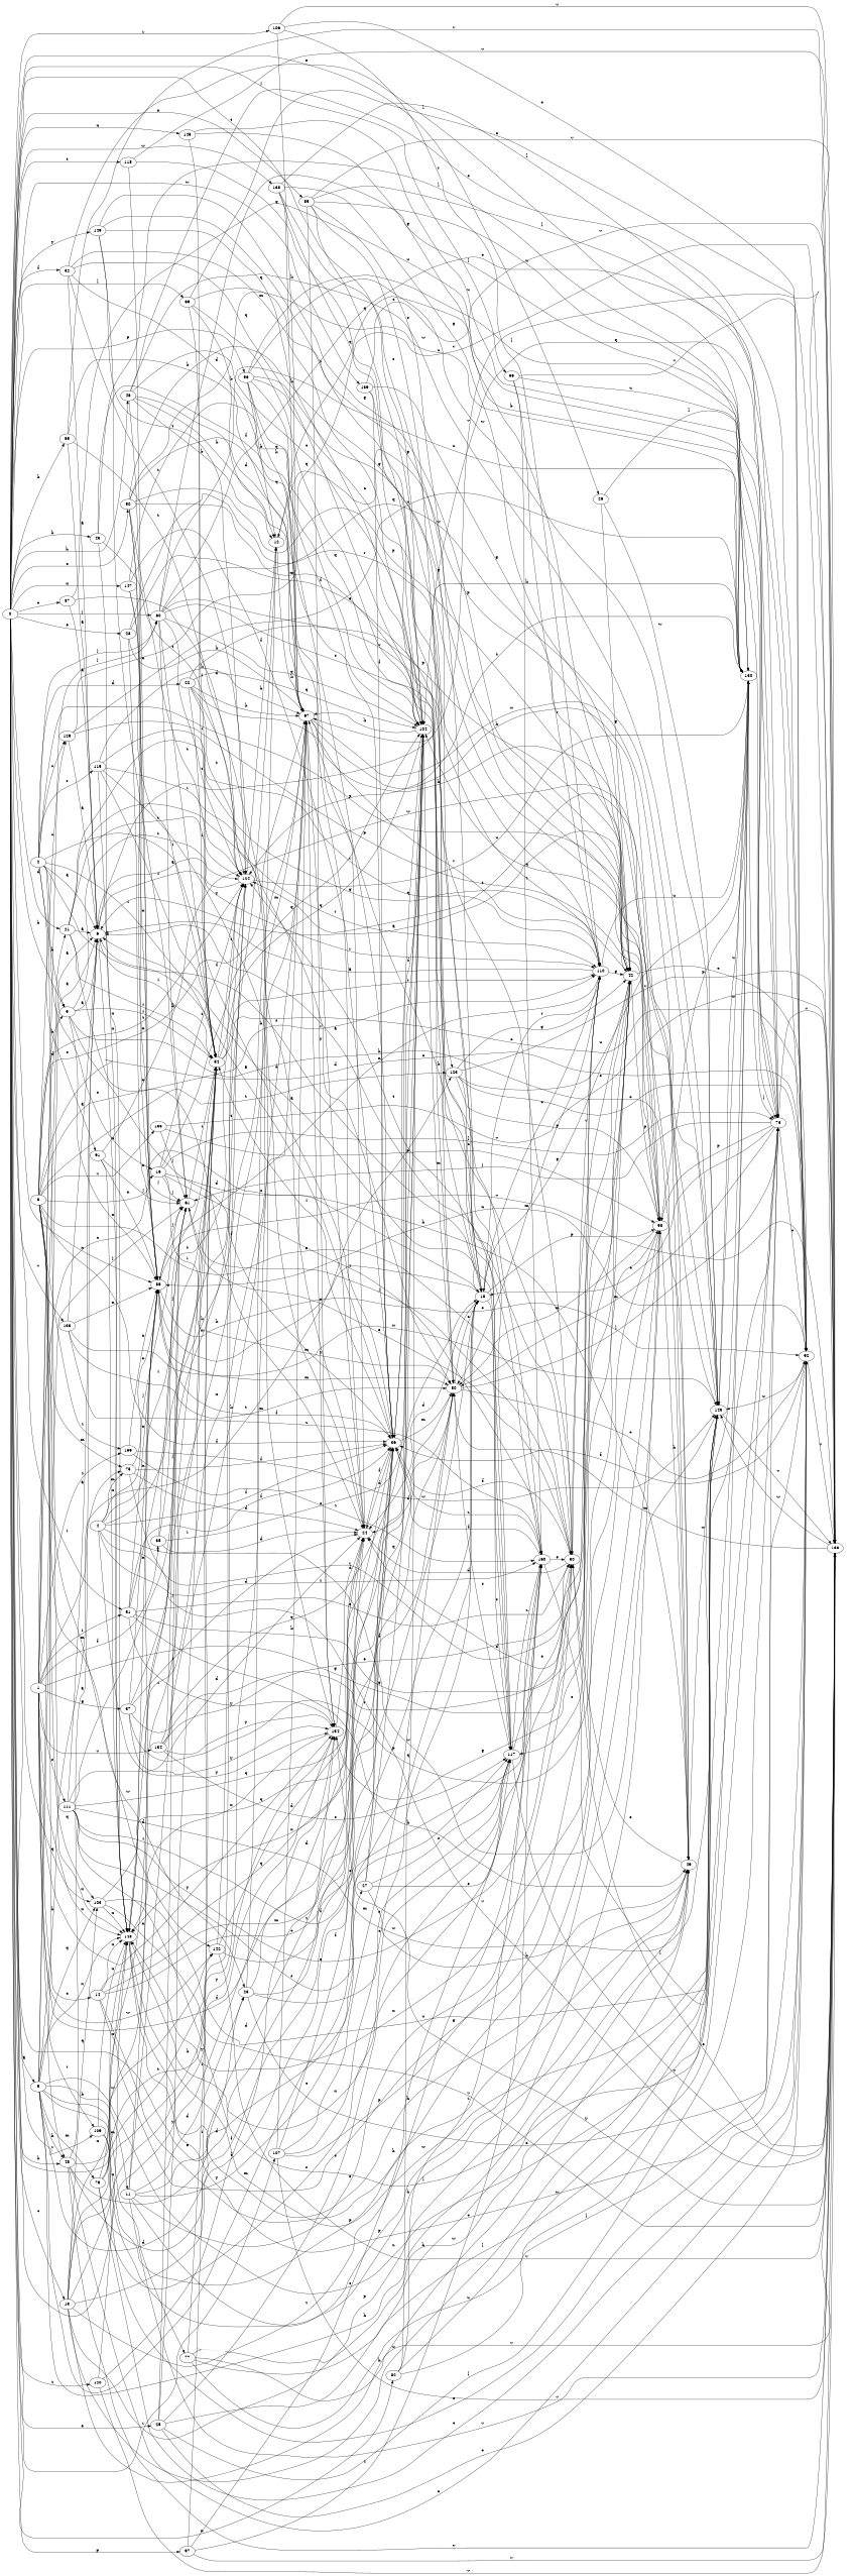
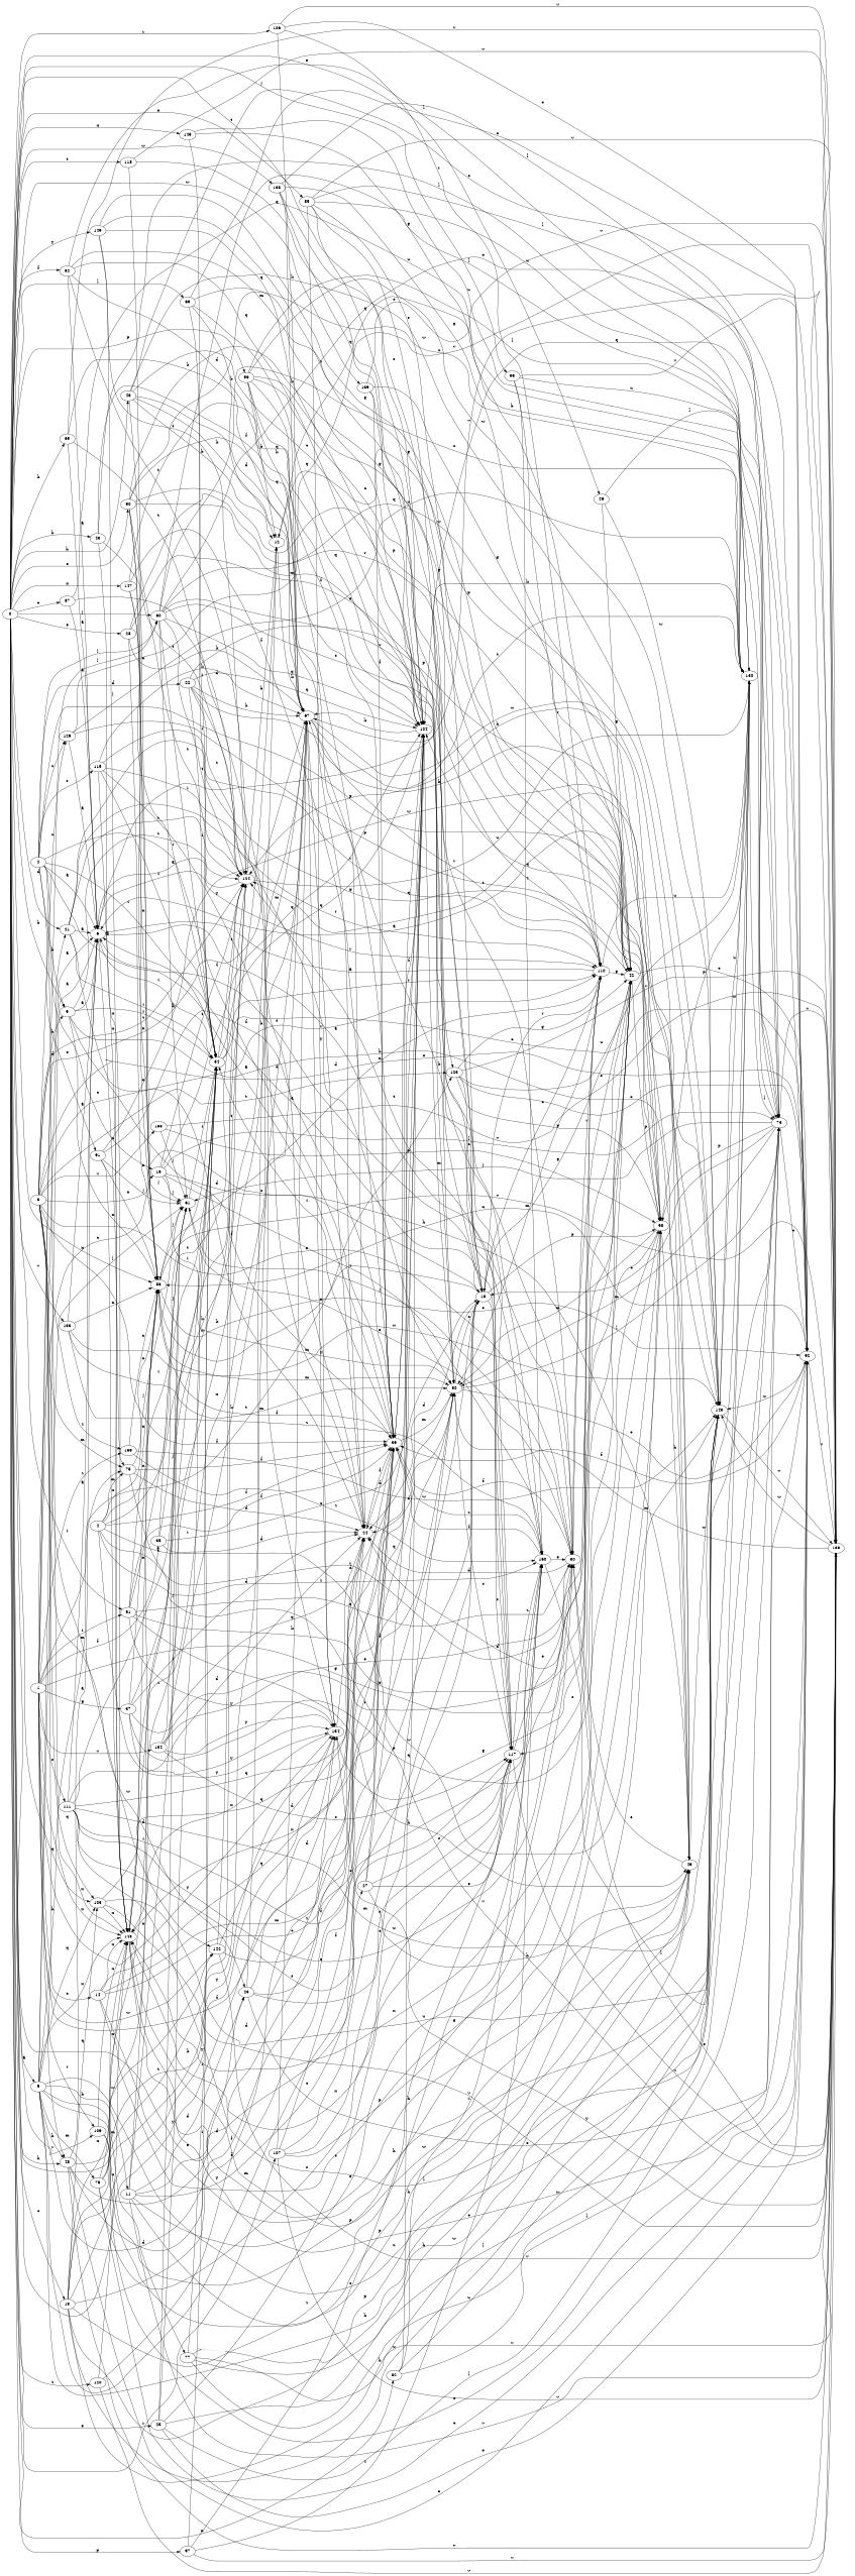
  strict digraph {
    rankdir=LR
    0
    5
    9
    13
    21
    25
    26
    27
    28
    32
    43
    46
    48
    51
    56
    60
    65
    69
    82
    85
    86
    87
    90
    96
    97
    103
    106
    107
    109
    118
    120
    123
    133
    138
    139
    142
    145
    147
    149
    154
    6
    148
    98
    23
    75
    61
    11
    49
    77
    79
    80
    130
    36
    54
    124
    67
    143
    160
    42
    110
    24
    117
    92
    73
    30
    104
    18
    12
    136
    1
    14
    16
    35
    37
    111
    134
    159
    2
    22
    91
    115
    129
    3
    135
    4
    0 -> 5 [label=a]
    0 -> 9 [label=b]
    0 -> 13 [label=c]
    0 -> 21 [label=d]
    0 -> 25 [label=e]
    0 -> 26 [label=e]
    0 -> 27 [label=e]
    0 -> 28 [label=e]
    0 -> 32 [label=f]
    0 -> 43 [label=h]
    0 -> 46 [label=h]
    0 -> 48 [label=h]
    0 -> 51 [label=i]
    0 -> 56 [label=j]
    0 -> 60 [label=j]
    0 -> 65 [label=k]
    0 -> 69 [label=l]
    0 -> 82 [label=n]
    0 -> 85 [label=n]
    0 -> 86 [label=n]
    0 -> 87 [label=o]
    0 -> 90 [label=o]
    0 -> 96 [label=p]
    0 -> 97 [label=p]
    0 -> 103 [label=q]
    0 -> 106 [label=r]
    0 -> 107 [label=r]
    0 -> 109 [label=r]
    0 -> 118 [label=t]
    0 -> 120 [label=t]
    0 -> 123 [label=t]
    0 -> 133 [label=v]
    0 -> 138 [label=w]
    0 -> 139 [label=w]
    0 -> 142 [label=w]
    0 -> 145 [label=x]
    0 -> 147 [label=x]
    0 -> 149 [label=y]
    0 -> 154 [label=y]
    5 -> 48 [label=h]
    5 -> 103 [label=q]
    5 -> 6 [label=a]
    5 -> 148 [label=x]
    5 -> 98 [label=p]
    5 -> 23 [label=d]
    5 -> 75 [label=m]
    5 -> 61 [label=j]
    5 -> 11 [label=b]
    5 -> 49 [label=h]
    5 -> 77 [label=m]
    5 -> 79 [label=m]
    5 -> 80 [label=m]
    5 -> 130 [label=u]
    9 -> 86 [label=n]
    9 -> 6 [label=a]
    9 -> 49 [label=h]
    9 -> 36 [label=f]
    9 -> 54 [label=i]
    9 -> 124 [label=t]
    13 -> 103 [label=q]
    13 -> 154 [label=y]
    13 -> 148 [label=x]
    13 -> 98 [label=p]
    13 -> 49 [label=h]
    13 -> 36 [label=f]
    13 -> 124 [label=t]
    13 -> 67 [label=k]
    13 -> 143 [label=w]
    13 -> 160 [label=z]
    21 -> 6 [label=a]
    21 -> 54 [label=i]
    21 -> 124 [label=t]
    21 -> 42 [label=g]
    21 -> 110 [label=r]
    21 -> 24 [label=d]
    25 -> 61 [label=j]
    25 -> 49 [label=h]
    25 -> 54 [label=i]
    25 -> 117 [label=s]
    25 -> 92 [label=o]
    25 -> 73 [label=l]
    26 -> 143 [label=w]
    26 -> 42 [label=g]
    26 -> 73 [label=l]
    27 -> 49 [label=h]
    27 -> 36 [label=f]
    27 -> 117 [label=s]
    27 -> 30 [label=e]
    27 -> 104 [label=q]
    28 -> 86 [label=n]
    28 -> 67 [label=k]
    28 -> 110 [label=r]
    28 -> 30 [label=e]
    32 -> 6 [label=a]
    32 -> 80 [label=m]
    32 -> 124 [label=t]
    32 -> 24 [label=d]
    32 -> 73 [label=l]
    32 -> 104 [label=q]
    43 -> 148 [label=x]
    43 -> 36 [label=f]
    43 -> 124 [label=t]
    43 -> 73 [label=l]
    46 -> 86 [label=n]
    46 -> 67 [label=k]
    46 -> 143 [label=w]
    46 -> 24 [label=d]
    46 -> 92 [label=o]
    46 -> 18 [label=c]
    46 -> 12 [label=b]
    48 -> 6 [label=a]
    48 -> 36 [label=f]
    48 -> 54 [label=i]
    48 -> 24 [label=d]
    48 -> 92 [label=o]
    48 -> 136 [label=v]
    51 -> 86 [label=n]
    51 -> 154 [label=y]
    51 -> 49 [label=h]
    51 -> 36 [label=f]
    51 -> 124 [label=t]
    51 -> 42 [label=g]
    51 -> 30 [label=e]
    56 -> 130 [label=u]
    56 -> 160 [label=z]
    56 -> 110 [label=r]
    56 -> 136 [label=v]
    60 -> 61 [label=j]
    60 -> 130 [label=u]
    60 -> 54 [label=i]
    60 -> 124 [label=t]
    60 -> 143 [label=w]
    60 -> 110 [label=r]
    60 -> 117 [label=s]
    60 -> 92 [label=o]
    60 -> 73 [label=l]
    60 -> 104 [label=q]
    65 -> 6 [label=a]
    65 -> 124 [label=t]
    65 -> 67 [label=k]
    65 -> 136 [label=v]
    69 -> 54 [label=i]
    69 -> 42 [label=g]
    69 -> 92 [label=o]
    69 -> 104 [label=q]
    69 -> 12 [label=b]
    82 -> 143 [label=w]
    82 -> 160 [label=z]
    82 -> 73 [label=l]
    82 -> 104 [label=q]
    85 -> 154 [label=y]
    85 -> 130 [label=u]
    85 -> 117 [label=s]
    85 -> 73 [label=l]
    85 -> 104 [label=q]
    85 -> 18 [label=c]
    85 -> 136 [label=v]
    86 -> 61 [label=j]
    86 -> 80 [label=m]
    86 -> 36 [label=f]
    86 -> 92 [label=o]
    86 -> 136 [label=v]
    87 -> 6 [label=a]
    87 -> 130 [label=u]
    87 -> 24 [label=d]
    90 -> 86 [label=n]
    90 -> 98 [label=p]
    90 -> 61 [label=j]
    90 -> 80 [label=m]
    90 -> 130 [label=u]
    90 -> 124 [label=t]
    90 -> 42 [label=g]
    90 -> 104 [label=q]
    96 -> 36 [label=f]
    96 -> 67 [label=k]
    96 -> 143 [label=w]
    96 -> 42 [label=g]
    96 -> 73 [label=l]
    96 -> 104 [label=q]
    96 -> 18 [label=c]
    96 -> 12 [label=b]
    97 -> 54 [label=i]
    97 -> 160 [label=z]
    97 -> 117 [label=s]
    97 -> 136 [label=v]
    103 -> 148 [label=x]
    103 -> 130 [label=u]
    103 -> 104 [label=q]
    103 -> 136 [label=v]
    106 -> 67 [label=k]
    106 -> 110 [label=r]
    106 -> 92 [label=o]
    106 -> 136 [label=v]
    107 -> 80 [label=m]
    107 -> 36 [label=f]
    107 -> 67 [label=k]
    107 -> 42 [label=g]
    107 -> 18 [label=c]
    107 -> 136 [label=v]
    109 -> 148 [label=x]
    109 -> 98 [label=p]
    109 -> 92 [label=o]
    118 -> 86 [label=n]
    118 -> 104 [label=q]
    118 -> 136 [label=v]
    120 -> 154 [label=y]
    120 -> 148 [label=x]
    120 -> 136 [label=v]
    123 -> 98 [label=p]
    123 -> 130 [label=u]
    123 -> 42 [label=g]
    123 -> 92 [label=o]
    123 -> 18 [label=c]
    123 -> 136 [label=v]
    133 -> 86 [label=n]
    133 -> 6 [label=a]
    133 -> 80 [label=m]
    133 -> 143 [label=w]
    133 -> 160 [label=z]
    138 -> 67 [label=k]
    138 -> 42 [label=g]
    138 -> 117 [label=s]
    138 -> 73 [label=l]
    138 -> 104 [label=q]
    139 -> 36 [label=f]
    139 -> 42 [label=g]
    139 -> 104 [label=q]
    139 -> 136 [label=v]
    142 -> 124 [label=t]
    142 -> 24 [label=d]
    142 -> 18 [label=c]
    142 -> 136 [label=v]
    145 -> 130 [label=u]
    145 -> 54 [label=i]
    145 -> 42 [label=g]
    147 -> 86 [label=n]
    147 -> 36 [label=f]
    147 -> 54 [label=i]
    147 -> 104 [label=q]
-   149 -> 61 [label=j]
+   149 -> 75 [label=j]
    149 -> 124 [label=t]
    149 -> 160 [label=z]
    149 -> 42 [label=g]
    149 -> 104 [label=q]
    154 -> 148 [label=x]
    154 -> 42 [label=g]
    154 -> 24 [label=d]
    6 -> 148 [label=x]
    6 -> 54 [label=i]
    6 -> 110 [label=r]
    6 -> 136 [label=v]
    148 -> 86 [label=n]
    148 -> 49 [label=h]
    148 -> 143 [label=w]
    148 -> 92 [label=o]
    98 -> 148 [label=x]
    98 -> 49 [label=h]
    98 -> 80 [label=m]
    23 -> 36 [label=f]
    23 -> 24 [label=d]
    23 -> 117 [label=s]
    23 -> 92 [label=o]
    23 -> 12 [label=b]
    75 -> 86 [label=n]
    75 -> 36 [label=f]
    75 -> 24 [label=d]
    75 -> 136 [label=v]
    61 -> 54 [label=i]
    61 -> 30 [label=e]
    11 -> 86 [label=n]
    11 -> 23 [label=d]
    11 -> 49 [label=h]
    11 -> 54 [label=i]
    11 -> 24 [label=d]
    11 -> 30 [label=e]
    11 -> 18 [label=c]
    11 -> 136 [label=v]
    49 -> 6 [label=a]
    49 -> 143 [label=w]
    49 -> 30 [label=e]
    77 -> 130 [label=u]
    77 -> 54 [label=i]
    77 -> 143 [label=w]
    77 -> 73 [label=l]
    77 -> 136 [label=v]
    79 -> 154 [label=y]
    79 -> 148 [label=x]
    79 -> 54 [label=i]
    79 -> 117 [label=s]
    79 -> 92 [label=o]
    80 -> 148 [label=x]
    80 -> 24 [label=d]
    80 -> 117 [label=s]
    80 -> 92 [label=o]
    80 -> 73 [label=l]
    80 -> 18 [label=c]
    130 -> 98 [label=p]
    130 -> 124 [label=t]
    130 -> 67 [label=k]
    130 -> 143 [label=w]
    130 -> 73 [label=l]
    130 -> 12 [label=b]
    36 -> 6 [label=a]
    36 -> 80 [label=m]
    36 -> 54 [label=i]
    36 -> 160 [label=z]
    36 -> 24 [label=d]
    36 -> 104 [label=q]
    54 -> 124 [label=t]
    54 -> 110 [label=r]
    54 -> 92 [label=o]
    54 -> 104 [label=q]
    124 -> 6 [label=a]
    124 -> 130 [label=u]
    124 -> 12 [label=b]
    67 -> 154 [label=y]
    67 -> 148 [label=x]
    67 -> 49 [label=h]
    67 -> 143 [label=w]
    67 -> 110 [label=r]
    67 -> 24 [label=d]
    143 -> 130 [label=u]
    143 -> 124 [label=t]
    143 -> 136 [label=v]
    160 -> 148 [label=x]
    160 -> 36 [label=f]
    160 -> 124 [label=t]
    160 -> 73 [label=l]
    160 -> 30 [label=e]
    42 -> 98 [label=p]
    42 -> 24 [label=d]
    42 -> 117 [label=s]
    42 -> 92 [label=o]
    42 -> 30 [label=e]
    42 -> 104 [label=q]
    110 -> 86 [label=n]
    110 -> 6 [label=a]
    110 -> 80 [label=m]
    110 -> 130 [label=u]
    110 -> 42 [label=g]
    110 -> 18 [label=c]
    24 -> 36 [label=f]
    117 -> 160 [label=z]
    117 -> 30 [label=e]
    117 -> 136 [label=v]
    92 -> 86 [label=n]
    92 -> 36 [label=f]
    92 -> 143 [label=w]
    92 -> 104 [label=q]
    92 -> 136 [label=v]
    73 -> 98 [label=p]
    73 -> 61 [label=j]
    73 -> 80 [label=m]
    73 -> 92 [label=o]
    73 -> 18 [label=c]
    73 -> 136 [label=v]
    30 -> 6 [label=a]
    30 -> 61 [label=j]
    30 -> 36 [label=f]
    30 -> 67 [label=k]
    30 -> 110 [label=r]
    30 -> 24 [label=d]
    104 -> 80 [label=m]
    104 -> 36 [label=f]
    104 -> 67 [label=k]
    18 -> 86 [label=n]
    18 -> 6 [label=a]
    18 -> 98 [label=p]
    18 -> 42 [label=g]
    18 -> 110 [label=r]
    18 -> 24 [label=d]
    18 -> 117 [label=s]
    12 -> 148 [label=x]
    12 -> 98 [label=p]
    12 -> 67 [label=k]
    136 -> 154 [label=y]
    136 -> 80 [label=m]
    136 -> 143 [label=w]
    136 -> 30 [label=e]
    1 -> 21 [label=d]
    1 -> 51 [label=i]
    1 -> 60 [label=j]
    1 -> 109 [label=r]
    1 -> 123 [label=t]
    1 -> 142 [label=w]
    1 -> 154 [label=y]
    1 -> 6 [label=a]
    1 -> 148 [label=x]
    1 -> 36 [label=f]
    1 -> 42 [label=g]
    1 -> 14 [label=c]
    1 -> 16 [label=c]
    1 -> 35 [label=f]
    1 -> 37 [label=g]
    1 -> 111 [label=s]
    1 -> 134 [label=v]
    1 -> 159 [label=z]
    14 -> 148 [label=x]
    14 -> 98 [label=p]
    14 -> 49 [label=h]
    14 -> 80 [label=m]
    14 -> 104 [label=q]
    14 -> 18 [label=c]
    16 -> 61 [label=j]
    16 -> 49 [label=h]
    16 -> 80 [label=m]
    16 -> 124 [label=t]
    16 -> 160 [label=z]
    16 -> 73 [label=l]
    16 -> 104 [label=q]
    35 -> 61 [label=j]
    35 -> 54 [label=i]
    35 -> 24 [label=d]
    35 -> 18 [label=c]
    37 -> 86 [label=n]
    37 -> 154 [label=y]
    37 -> 98 [label=p]
    37 -> 67 [label=k]
    37 -> 110 [label=r]
    37 -> 24 [label=d]
    111 -> 6 [label=a]
    111 -> 124 [label=t]
    111 -> 143 [label=w]
    111 -> 160 [label=z]
    111 -> 24 [label=d]
    111 -> 117 [label=s]
    111 -> 73 [label=l]
    111 -> 30 [label=e]
    111 -> 104 [label=q]
    134 -> 154 [label=y]
    134 -> 61 [label=j]
    134 -> 67 [label=k]
    134 -> 117 [label=s]
    134 -> 30 [label=e]
    134 -> 104 [label=q]
    159 -> 86 [label=n]
    159 -> 143 [label=w]
    159 -> 160 [label=z]
    2 -> 9 [label=b]
    2 -> 60 [label=j]
    2 -> 6 [label=a]
    2 -> 148 [label=x]
    2 -> 98 [label=p]
    2 -> 36 [label=f]
    2 -> 54 [label=i]
    2 -> 117 [label=s]
    2 -> 16 [label=c]
    2 -> 22 [label=d]
    2 -> 91 [label=o]
    2 -> 115 [label=s]
    2 -> 129 [label=u]
    22 -> 98 [label=p]
    22 -> 49 [label=h]
    22 -> 54 [label=i]
    22 -> 124 [label=t]
    22 -> 67 [label=k]
    22 -> 24 [label=d]
    22 -> 104 [label=q]
    91 -> 86 [label=n]
    91 -> 148 [label=x]
    91 -> 61 [label=j]
+   91 -> 36 [label=f]
    91 -> 143 [label=w]
    115 -> 154 [label=y]
    115 -> 148 [label=x]
    115 -> 80 [label=m]
    115 -> 54 [label=i]
    115 -> 67 [label=k]
    115 -> 110 [label=r]
    129 -> 6 [label=a]
    129 -> 98 [label=p]
    129 -> 130 [label=u]
    129 -> 136 [label=v]
    3 -> 9 [label=b]
    3 -> 48 [label=h]
    3 -> 103 [label=q]
    3 -> 123 [label=t]
    3 -> 142 [label=w]
    3 -> 23 [label=d]
    3 -> 75 [label=m]
    3 -> 36 [label=f]
    3 -> 124 [label=t]
    3 -> 67 [label=k]
    3 -> 110 [label=r]
    3 -> 92 [label=o]
    3 -> 30 [label=e]
    3 -> 18 [label=c]
    3 -> 159 [label=z]
    3 -> 129 [label=u]
    3 -> 135 [label=v]
    135 -> 98 [label=p]
    135 -> 61 [label=j]
    135 -> 136 [label=v]
    4 -> 154 [label=y]
    4 -> 75 [label=m]
    4 -> 61 [label=j]
    4 -> 36 [label=f]
    4 -> 54 [label=i]
    4 -> 67 [label=k]
    4 -> 143 [label=w]
    4 -> 160 [label=z]
    4 -> 110 [label=r]
  }
